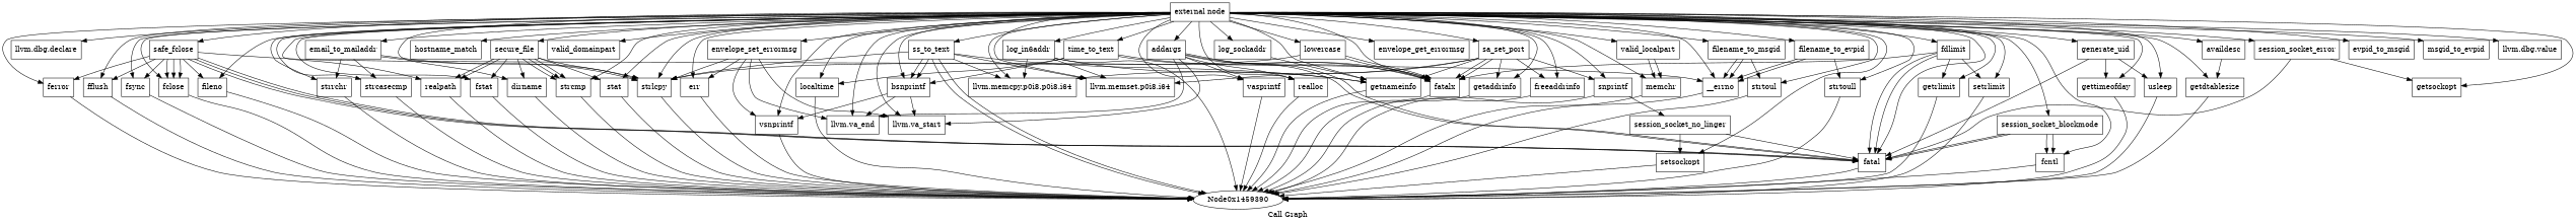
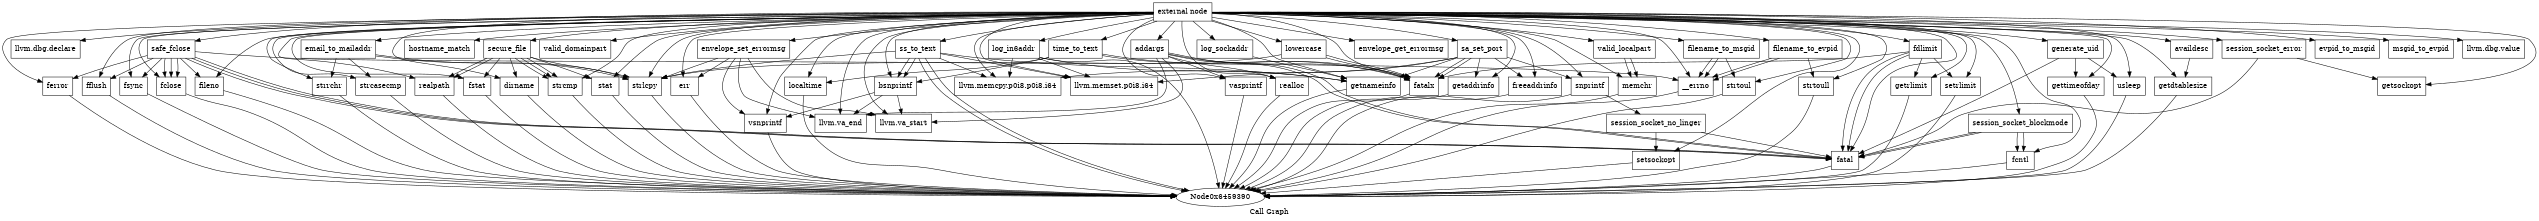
  digraph {
    label="Call Graph"
    node [shape=record]
    n1 [label="{external node}"]
    n2 [label="{bsnprintf}"]
    n3 [label="{llvm.dbg.declare}"]
    n4 [label="{llvm.va_start}"]
    n5 [label="{vsnprintf}"]
    n6 [label="{llvm.va_end}"]
    n7 [label="{safe_fclose}"]
    n8 [label="{ferror}"]
    n9 [label="{fclose}"]
    n10 [label="{fflush}"]
    n11 [label="{__errno}"]
    n12 [label="{fatal}"]
    n13 [label="{fsync}"]
    n14 [label="{fileno}"]
    n15 [label="{hostname_match}"]
    n16 [label="{valid_localpart}"]
    n17 [label="{valid_domainpart}"]
    n18 [label="{email_to_mailaddr}"]
    n19 [label="{strrchr}"]
    n20 [label="{strcasecmp}"]
    n21 [label="{strlcpy}"]
    n22 [label="{ss_to_text}"]
    n23 [label="{log_in6addr}"]
    n24 [label="{time_to_text}"]
    n25 [label="{llvm.memcpy.p0i8.p0i8.i64}"]
    n26 [label="{localtime}"]
    n27 [label="{fatalx}"]
    n28 [label="{secure_file}"]
    n29 [label="{realpath}"]
    n30 [label="{fstat}"]
    n31 [label="{dirname}"]
    n32 [label="{stat}"]
    n33 [label="{strcmp}"]
    n34 [label="{addargs}"]
    n35 [label="{vasprintf}"]
    n36 [label="{realloc}"]
    n37 [label="{lowercase}"]
    n38 [label="{envelope_set_errormsg}"]
    n39 [label="{err}"]
    n40 [label="{envelope_get_errormsg}"]
    n41 [label="{sa_set_port}"]
    n42 [label="{getnameinfo}"]
    n43 [label="{llvm.memset.p0i8.i64}"]
    n44 [label="{snprintf}"]
    n45 [label="{getaddrinfo}"]
    n46 [label="{freeaddrinfo}"]
    n47 [label="{generate_uid}"]
    n48 [label="{gettimeofday}"]
    n49 [label="{usleep}"]
    n50 [label="{fdlimit}"]
    n51 [label="{getrlimit}"]
    n52 [label="{setrlimit}"]
    n53 [label="{availdesc}"]
    n54 [label="{getdtablesize}"]
    n55 [label="{session_socket_blockmode}"]
    n56 [label="{fcntl}"]
    n57 [label="{setsockopt}"]
    n58 [label="{session_socket_error}"]
    n59 [label="{getsockopt}"]
    n60 [label="{log_sockaddr}"]
    n61 [label="{filename_to_msgid}"]
    n62 [label="{strtoul}"]
    n63 [label="{filename_to_evpid}"]
    n64 [label="{strtoull}"]
    n65 [label="{evpid_to_msgid}"]
    n66 [label="{msgid_to_evpid}"]
    n67 [label="{llvm.dbg.value}"]
    n68 [label="{memchr}"]
-   Node0x1459390 [shape=""]
+   Node0x1459390 [label=Node0x6459390 shape=""]
    n70 [label="{session_socket_no_linger}"]
    n1 -> n2
    n1 -> n3
    n1 -> n4
    n1 -> n5
    n1 -> n6
    n1 -> n7
    n1 -> n8
    n1 -> n9
    n1 -> n10
    n1 -> n11
    n1 -> n12
    n1 -> n13
    n1 -> n14
    n1 -> n15
    n1 -> n16
    n1 -> n17
    n1 -> n18
    n1 -> n19
    n1 -> n20
    n1 -> n21
    n1 -> n22
    n1 -> n23
    n1 -> n24
    n1 -> n25
    n1 -> n26
    n1 -> n27
    n1 -> n28
    n1 -> n29
    n1 -> n30
    n1 -> n31
    n1 -> n32
    n1 -> n33
    n1 -> n34
    n1 -> n35
    n1 -> n36
    n1 -> n37
    n1 -> n38
    n1 -> n39
    n1 -> n40
    n1 -> n41
    n1 -> n42
    n1 -> n43
    n1 -> n44
    n1 -> n45
    n1 -> n46
    n1 -> n47
    n1 -> n48
    n1 -> n49
    n1 -> n50
    n1 -> n51
    n1 -> n52
    n1 -> n53
    n1 -> n54
    n1 -> n55
    n1 -> n56
    n1 -> n57
    n1 -> n58
    n1 -> n59
    n1 -> n60
    n1 -> n61
    n1 -> n62
    n1 -> n63
    n1 -> n64
    n1 -> n65
    n1 -> n66
    n1 -> n67
    n1 -> n68
    n2 -> n4
    n2 -> n5
    n2 -> n6
    n5 -> Node0x1459390
    n7 -> n8
    n7 -> n9
    n7 -> n9
    n7 -> n9
    n7 -> n10
    n7 -> n11
    n7 -> n12
    n7 -> n12
    n7 -> n12
    n7 -> n13
    n7 -> n14
    n8 -> Node0x1459390
    n9 -> Node0x1459390
    n10 -> Node0x1459390
    n11 -> Node0x1459390
    n12 -> Node0x1459390
    n13 -> Node0x1459390
    n14 -> Node0x1459390
    n16 -> n68
    n16 -> n68
    n18 -> n19
    n18 -> n20
    n18 -> n21
    n18 -> n21
    n19 -> Node0x1459390
    n20 -> Node0x1459390
    n21 -> Node0x1459390
    n22 -> n2
    n22 -> n2
    n22 -> n21
    n22 -> n25
    n22 -> n42
    n22 -> n43
    n22 -> Node0x1459390
    n22 -> Node0x1459390
    n23 -> n25
    n23 -> n42
    n23 -> n43
    n23 -> Node0x1459390
    n24 -> n2
    n24 -> n26
    n24 -> n27
    n24 -> n27
    n26 -> Node0x1459390
    n27 -> Node0x1459390
    n28 -> n21
    n28 -> n29
    n28 -> n29
    n28 -> n30
    n28 -> n31
    n28 -> n32
    n28 -> n33
    n28 -> n33
    n28 -> n33
    n29 -> Node0x1459390
    n30 -> Node0x1459390
    n31 -> Node0x1459390
    n32 -> Node0x1459390
    n33 -> Node0x1459390
    n34 -> n4
    n34 -> n6
    n34 -> n12
    n34 -> n12
    n34 -> n27
    n34 -> n35
    n34 -> n36
    n35 -> Node0x1459390
    n36 -> Node0x1459390
    n37 -> n21
    n37 -> n27
    n37 -> n27
    n38 -> n4
    n38 -> n5
    n38 -> n6
    n38 -> n21
    n38 -> n39
    n39 -> Node0x1459390
    n41 -> n25
    n41 -> n27
    n41 -> n27
    n41 -> n42
    n41 -> n43
    n41 -> n44
    n41 -> n45
    n41 -> n46
    n42 -> Node0x1459390
    n44 -> Node0x1459390
    n44 -> n70
    n45 -> Node0x1459390
    n46 -> Node0x1459390
    n47 -> n12
    n47 -> n48
    n47 -> n49
    n48 -> Node0x1459390
    n49 -> Node0x1459390
    n50 -> n12
    n50 -> n12
    n50 -> n27
    n50 -> n51
    n50 -> n52
    n51 -> Node0x1459390
    n52 -> Node0x1459390
    n53 -> n54
    n54 -> Node0x1459390
    n55 -> n12
    n55 -> n12
    n55 -> n56
    n55 -> n56
    n56 -> Node0x1459390
    n57 -> Node0x1459390
    n58 -> n12
    n58 -> n59
    n60 -> n42
    n61 -> n11
    n61 -> n11
    n61 -> n62
    n62 -> Node0x1459390
    n63 -> n11
    n63 -> n11
    n63 -> n64
    n64 -> Node0x1459390
    n68 -> Node0x1459390
    n70 -> n12
    n70 -> n57
  }
